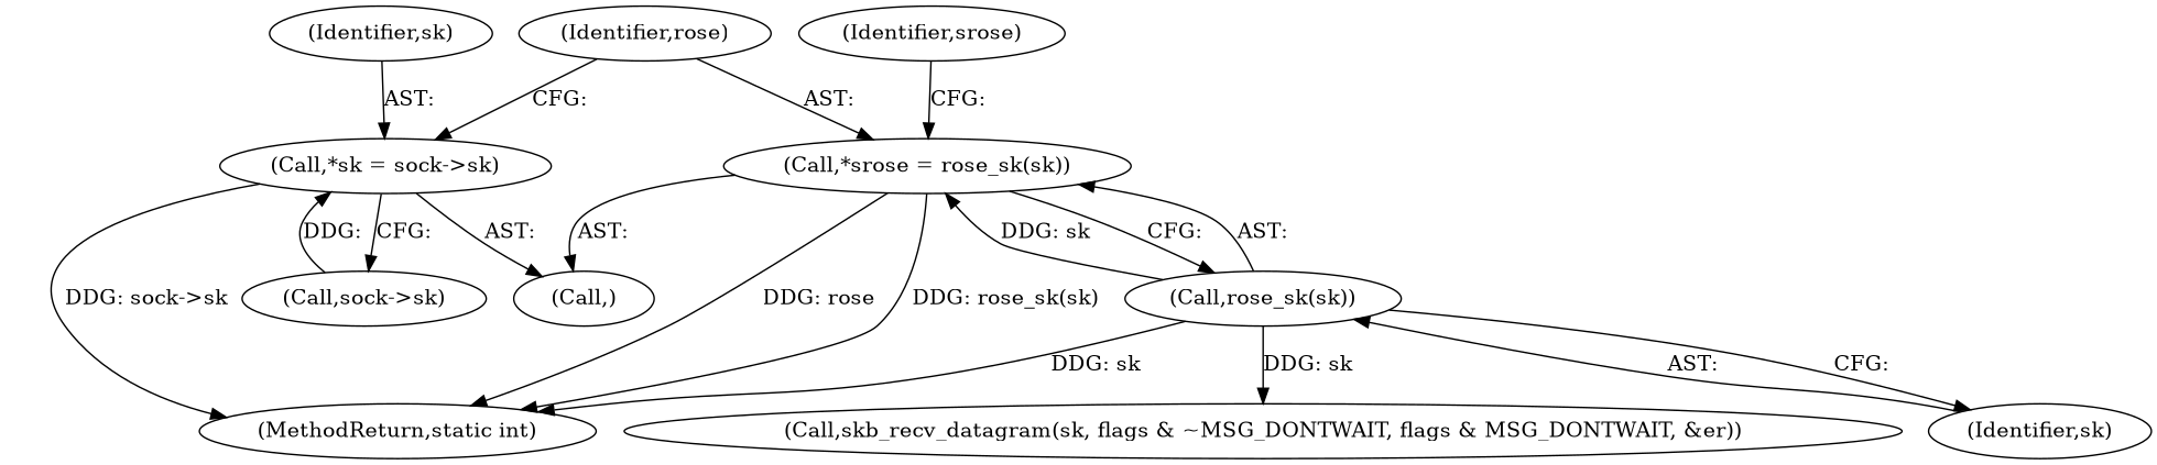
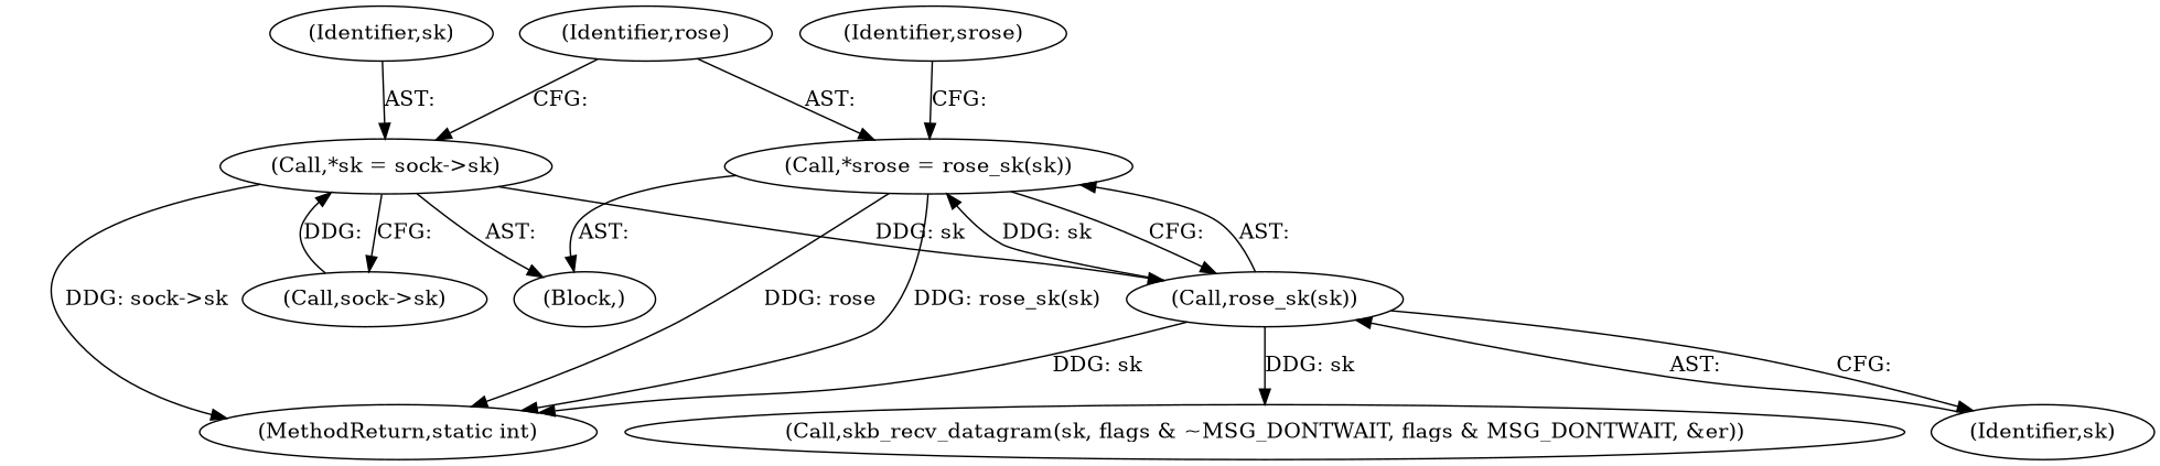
  digraph {
    n1 [label="(Call,*srose = rose_sk(sk))"]
    n2 [label="(Call,rose_sk(sk))"]
-   n3 [label="(Call,)"]
+   n3 [label="(Block,)"]
    n4 [label="(MethodReturn,static int)"]
    n5 [label="(Call,skb_recv_datagram(sk, flags & ~MSG_DONTWAIT, flags & MSG_DONTWAIT, &er))"]
    n6 [label="(Identifier,sk)"]
    n7 [label="(Call,*sk = sock->sk)"]
    n8 [label="(Call,sock->sk)"]
    n9 [label="(Identifier,rose)"]
    n10 [label="(Identifier,sk)"]
    n11 [label="(Identifier,srose)"]
    n1 -> n2 [label="CFG: "]
    n1 -> n3 [label="AST: "]
    n1 -> n4 [label="DDG: rose"]
    n1 -> n4 [label="DDG: rose_sk(sk)"]
    n2 -> n1 [label="AST: "]
    n2 -> n1 [label="DDG: sk"]
    n2 -> n4 [label="DDG: sk"]
    n2 -> n5 [label="DDG: sk"]
    n2 -> n6 [label="CFG: "]
    n6 -> n2 [label="AST: "]
+   n7 -> n2 [label="DDG: sk"]
    n7 -> n3 [label="AST: "]
    n7 -> n4 [label="DDG: sock->sk"]
    n7 -> n8 [label="CFG: "]
    n8 -> n7 [label="DDG: "]
    n9 -> n1 [label="AST: "]
    n9 -> n7 [label="CFG: "]
    n10 -> n7 [label="AST: "]
    n11 -> n1 [label="CFG: "]
  }
